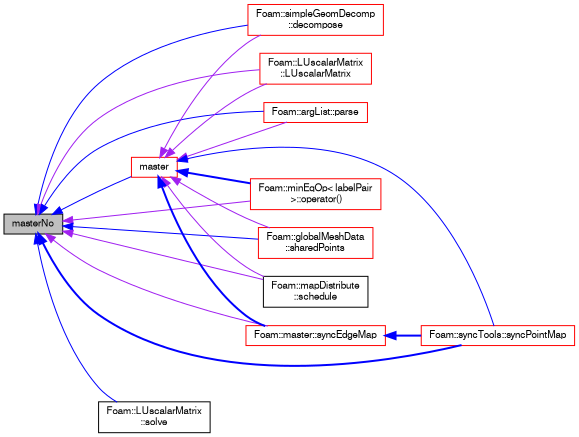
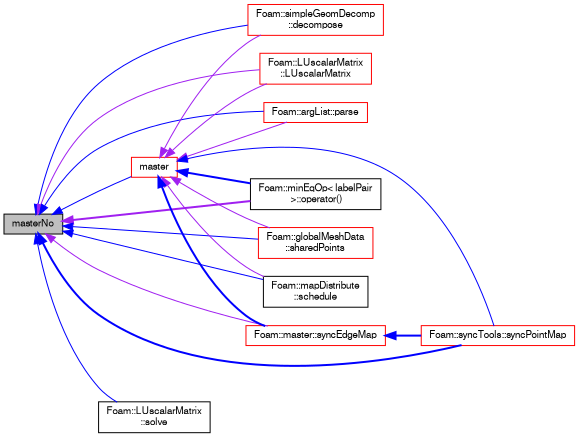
  digraph {
    rankdir=LR
    node [color=red fontname=FreeSans fontsize=10 shape=record]
    edge [color=blue dir=back fontname=FreeSans fontsize=10 labelfontname=FreeSans labelfontsize=10 style=solid]
    n1 [color=black fillcolor=grey75 fontcolor=black height=0.2 label=masterNo style=filled width=0.4]
    n2 [height=0.2 label="Foam::simpleGeomDecomp\l::decompose" width=0.4]
    n3 [height=0.2 label="Foam::LUscalarMatrix\l::LUscalarMatrix" width=0.4]
    n4 [height=0.2 label=master width=0.4]
    n5 [height=0.2 label="Foam::argList::parse" width=0.4]
    n6 [color=black height=0.2 label="Foam::LUscalarMatrix\l::solve" width=0.4]
-   n7 [height=0.2 label="Foam::minEqOp\< labelPair\l \>::operator()" width=0.4]
+   n7 [color=black height=0.2 label="Foam::minEqOp\< labelPair\l \>::operator()" width=0.4]
    n8 [height=0.2 label="Foam::globalMeshData\l::sharedPoints" width=0.4]
    n9 [color=black height=0.2 label="Foam::mapDistribute\l::schedule" width=0.4]
    n10 [height=0.2 label="Foam::syncTools::syncPointMap" width=0.4]
    n11 [height=0.2 label="Foam::master::syncEdgeMap" width=0.4]
    n1 -> n2
    n1 -> n3 [color=purple]
    n1 -> n4
    n1 -> n5
    n1 -> n6
-   n1 -> n7 [color=purple]
+   n1 -> n7 [color=purple style=bold]
    n1 -> n8
-   n1 -> n9 [color=purple]
+   n1 -> n9
    n1 -> n10 [style=bold]
    n1 -> n11 [color=purple]
    n4 -> n2 [color=purple]
    n4 -> n3 [color=purple]
    n4 -> n5 [color=purple]
    n4 -> n7 [style=bold]
    n4 -> n8 [color=purple]
    n4 -> n9 [color=purple]
    n4 -> n10
    n4 -> n11 [style=bold]
    n11 -> n10 [style=bold]
  }
